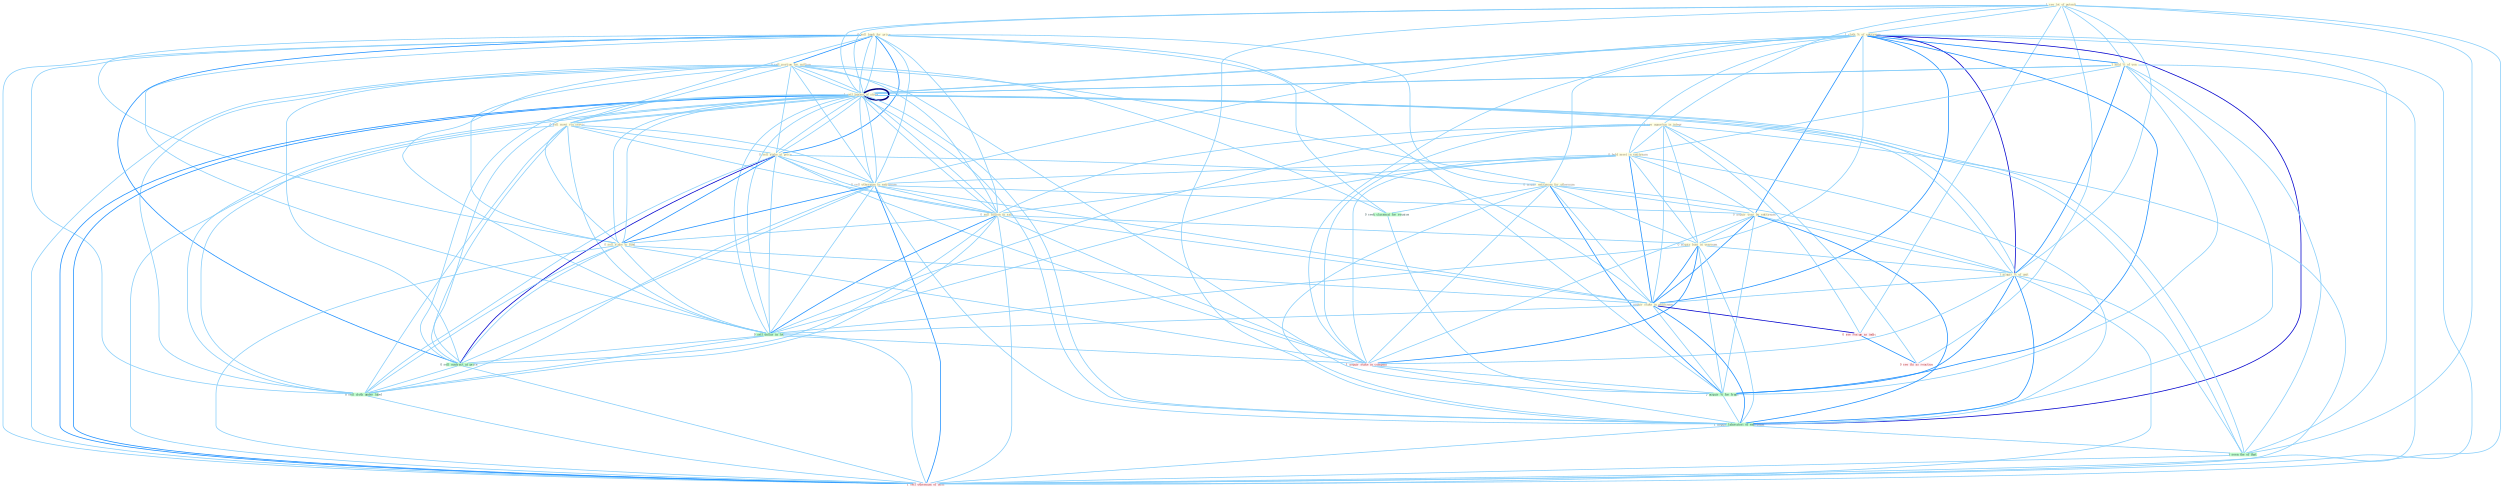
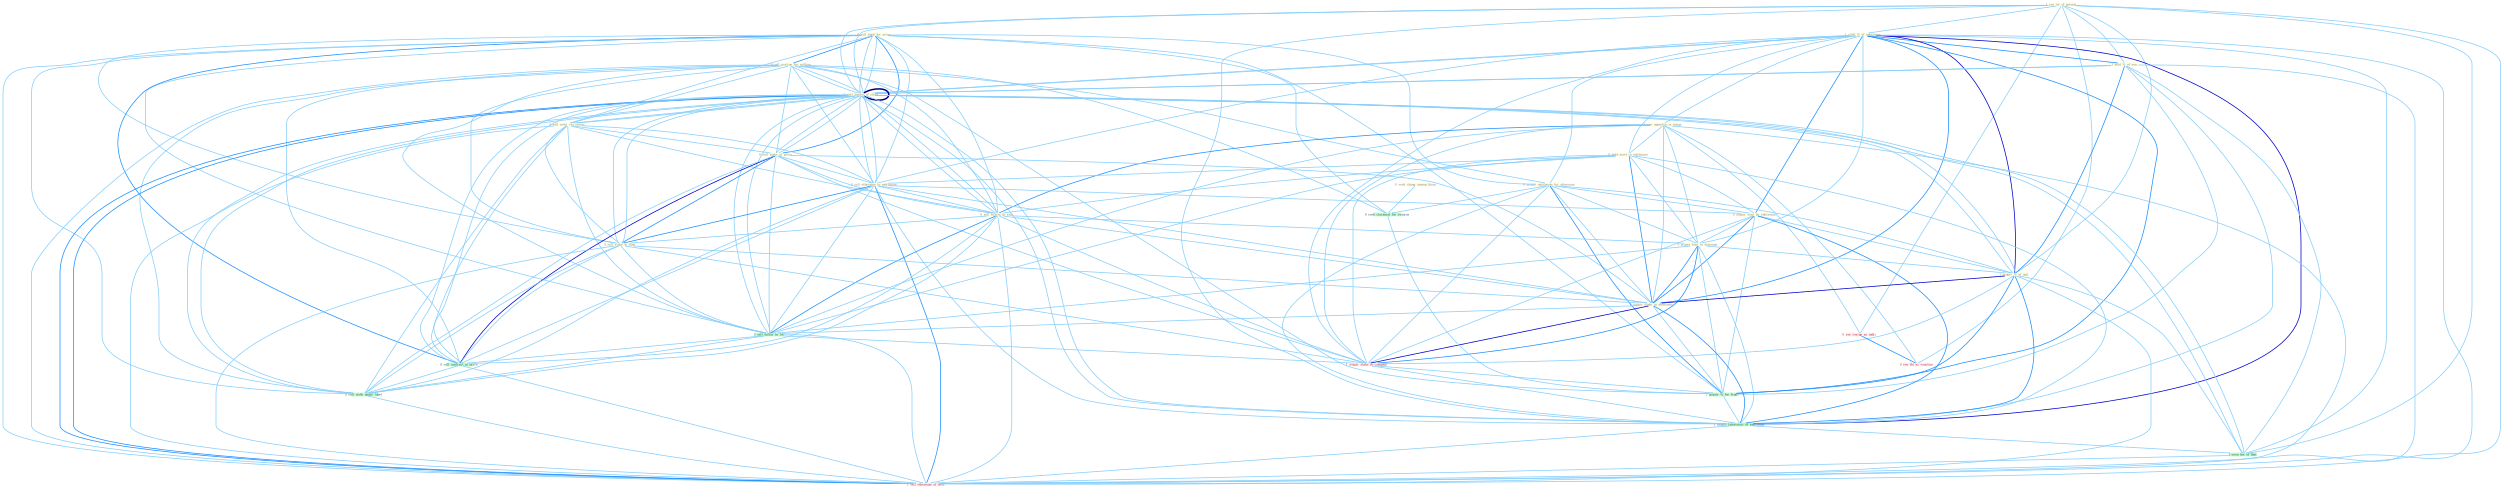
  graph {
    node [color="#ffffe0" fixedsize=true fontcolor="#8b7d6b" fontsize=4 shape=polygon style=filled]
    edge [color="#87cefa" w=1]
+   "0_seek_chang_among_thing " [height=.06 width=.5]
    "0_sell_bank_for_price " [height=.06 width=.5]
    "1_see_lot_of_potenti " [height=.06 width=.5]
    n4 [height=.06 label="1_cloth_%_of_entitynam" width=.5]
    "0_sell_portion_for_million " [height=.06 width=.5]
    "1_hold_%_of_yen " [height=.06 width=.5]
    "1_sell_basket_of_stock " [height=.06 width=.5]
    "0_sell_movi_via_servic " [height=.06 width=.5]
    "1_see_opportun_in_integr " [height=.06 width=.5]
    "0_sell_stake_at_price " [height=.06 width=.5]
    "0_hold_meet_in_entitynam " [height=.06 width=.5]
    "0_acquir_entitynam_for_othernum " [height=.06 width=.5]
    "0_sell_othernum_to_entitynam " [height=.06 width=.5]
    "0_sell_billion_in_sale " [height=.06 width=.5]
    "0_acquir_year_by_entitynam " [height=.06 width=.5]
    "0_acquir_busi_in_yearnum " [height=.06 width=.5]
    "1_acquir_%_of_unit " [height=.06 width=.5]
    "0_sell_stake_to_fund " [height=.06 width=.5]
    "1_acquir_stake_in_entitynam " [height=.06 width=.5]
    "0_see_resign_as_indic " [color="#fff0f5" fontcolor="#b22222" height=.06 width=.5]
    "1_acquir_stake_in_compani " [color="#fff0f5" fontcolor="#b22222" height=.06 width=.5]
    "1_sell_othernum_of_offic " [color="#fff0f5" fontcolor="#b22222" height=.06 width=.5]
    "0_see_thi_as_reaction " [color="#fff0f5" fontcolor="#b22222" height=.06 width=.5]
    "0_seek_classmat_for_reunion " [color="#BDFCC9" fontcolor="#2f4f4f" height=.06 width=.5]
    "0_sell_dollar_in_lot " [color="#BDFCC9" fontcolor="#2f4f4f" height=.06 width=.5]
    "0_acquir_%_for_franc " [color="#BDFCC9" fontcolor="#2f4f4f" height=.06 width=.5]
    "0_sell_contract_at_price " [color="#BDFCC9" fontcolor="#2f4f4f" height=.06 width=.5]
    "0_sell_cloth_under_label " [color="#BDFCC9" fontcolor="#2f4f4f" height=.06 width=.5]
    "1_acquir_laboratori_of_entitynam " [color="#BDFCC9" fontcolor="#2f4f4f" height=.06 width=.5]
    "1_seen_the_of_that " [color="#BDFCC9" fontcolor="#2f4f4f" height=.06 width=.5]
    subgraph sub_1 {
+     "0_seek_chang_among_thing "
      "0_sell_bank_for_price "
      "1_see_lot_of_potenti "
      n4
      "0_sell_portion_for_million "
      "1_hold_%_of_yen "
      "1_sell_basket_of_stock "
      "0_sell_movi_via_servic "
      "1_see_opportun_in_integr "
      "0_sell_stake_at_price "
      "0_hold_meet_in_entitynam "
      "0_acquir_entitynam_for_othernum "
      "0_sell_othernum_to_entitynam "
      "0_sell_billion_in_sale "
      "0_acquir_year_by_entitynam "
      "0_acquir_busi_in_yearnum "
      "1_acquir_%_of_unit "
      "0_sell_stake_to_fund "
      "1_acquir_stake_in_entitynam "
    }
    subgraph sub_2 {
      "1_sell_basket_of_stock "
      "0_see_resign_as_indic "
      "1_acquir_stake_in_compani "
      "1_sell_othernum_of_offic "
      "0_see_thi_as_reaction "
    }
+   "0_seek_chang_among_thing " -- "0_seek_classmat_for_reunion "
    "0_sell_bank_for_price " -- "0_sell_portion_for_million " [color="#1e90ff" w=2]
    "0_sell_bank_for_price " -- "1_sell_basket_of_stock "
    "0_sell_bank_for_price " -- "1_sell_basket_of_stock "
    "0_sell_bank_for_price " -- "0_sell_movi_via_servic "
    "0_sell_bank_for_price " -- "0_sell_stake_at_price " [color="#1e90ff" w=2]
    "0_sell_bank_for_price " -- "0_acquir_entitynam_for_othernum "
    "0_sell_bank_for_price " -- "0_sell_othernum_to_entitynam "
    "0_sell_bank_for_price " -- "0_sell_billion_in_sale "
    "0_sell_bank_for_price " -- "0_sell_stake_to_fund "
    "0_sell_bank_for_price " -- "1_sell_othernum_of_offic "
    "0_sell_bank_for_price " -- "0_seek_classmat_for_reunion "
    "0_sell_bank_for_price " -- "0_sell_dollar_in_lot "
    "0_sell_bank_for_price " -- "0_acquir_%_for_franc "
    "0_sell_bank_for_price " -- "0_sell_contract_at_price " [color="#1e90ff" w=2]
    "0_sell_bank_for_price " -- "0_sell_cloth_under_label "
    "1_see_lot_of_potenti " -- n4
    "1_see_lot_of_potenti " -- "1_hold_%_of_yen "
    "1_see_lot_of_potenti " -- "1_sell_basket_of_stock "
    "1_see_lot_of_potenti " -- "1_sell_basket_of_stock "
-   "1_see_lot_of_potenti " -- "1_see_opportun_in_integr "
+   n4 -- "1_see_opportun_in_integr "
    "1_see_lot_of_potenti " -- "1_acquir_%_of_unit "
    "1_see_lot_of_potenti " -- "0_see_resign_as_indic "
    "1_see_lot_of_potenti " -- "1_sell_othernum_of_offic "
    "1_see_lot_of_potenti " -- "0_see_thi_as_reaction "
    "1_see_lot_of_potenti " -- "1_acquir_laboratori_of_entitynam "
    "1_see_lot_of_potenti " -- "1_seen_the_of_that "
    n4 -- "1_hold_%_of_yen " [color="#1e90ff" w=2]
    n4 -- "1_sell_basket_of_stock "
    n4 -- "1_sell_basket_of_stock "
    n4 -- "0_hold_meet_in_entitynam "
    n4 -- "0_acquir_entitynam_for_othernum "
    n4 -- "0_sell_othernum_to_entitynam "
    n4 -- "0_acquir_year_by_entitynam " [color="#1e90ff" w=2]
    n4 -- "0_acquir_busi_in_yearnum "
    n4 -- "1_acquir_%_of_unit " [color="#0000cd" w=3]
    n4 -- "1_acquir_stake_in_entitynam " [color="#1e90ff" w=2]
    n4 -- "1_acquir_stake_in_compani "
    n4 -- "1_sell_othernum_of_offic "
    n4 -- "0_acquir_%_for_franc " [color="#1e90ff" w=2]
    n4 -- "1_acquir_laboratori_of_entitynam " [color="#0000cd" w=3]
    n4 -- "1_seen_the_of_that "
    "0_sell_portion_for_million " -- "1_sell_basket_of_stock "
    "0_sell_portion_for_million " -- "1_sell_basket_of_stock "
    "0_sell_portion_for_million " -- "0_sell_movi_via_servic "
    "0_sell_portion_for_million " -- "0_sell_stake_at_price "
    "0_sell_portion_for_million " -- "0_acquir_entitynam_for_othernum "
    "0_sell_portion_for_million " -- "0_sell_othernum_to_entitynam "
    "0_sell_portion_for_million " -- "0_sell_billion_in_sale "
    "0_sell_portion_for_million " -- "0_sell_stake_to_fund "
    "0_sell_portion_for_million " -- "1_sell_othernum_of_offic "
    "0_sell_portion_for_million " -- "0_seek_classmat_for_reunion "
    "0_sell_portion_for_million " -- "0_sell_dollar_in_lot "
    "0_sell_portion_for_million " -- "0_acquir_%_for_franc "
    "0_sell_portion_for_million " -- "0_sell_contract_at_price "
    "0_sell_portion_for_million " -- "0_sell_cloth_under_label "
    "1_hold_%_of_yen " -- "1_sell_basket_of_stock "
    "1_hold_%_of_yen " -- "1_sell_basket_of_stock "
-   "1_hold_%_of_yen " -- "0_hold_meet_in_entitynam "
    "1_hold_%_of_yen " -- "1_acquir_%_of_unit " [color="#1e90ff" w=2]
    "1_hold_%_of_yen " -- "1_sell_othernum_of_offic "
    "1_hold_%_of_yen " -- "0_acquir_%_for_franc "
    "1_hold_%_of_yen " -- "1_acquir_laboratori_of_entitynam "
    "1_hold_%_of_yen " -- "1_seen_the_of_that "
    "1_sell_basket_of_stock " -- "1_sell_basket_of_stock " [color="#000080" style=bold w=4]
    "1_sell_basket_of_stock " -- "0_sell_movi_via_servic "
    "1_sell_basket_of_stock " -- "0_sell_stake_at_price "
    "1_sell_basket_of_stock " -- "0_sell_othernum_to_entitynam "
    "1_sell_basket_of_stock " -- "0_sell_billion_in_sale "
    "1_sell_basket_of_stock " -- "1_acquir_%_of_unit "
    "1_sell_basket_of_stock " -- "0_sell_stake_to_fund "
    "1_sell_basket_of_stock " -- "1_sell_othernum_of_offic " [color="#1e90ff" w=2]
    "1_sell_basket_of_stock " -- "1_sell_othernum_of_offic " [color="#1e90ff" w=2]
    "1_sell_basket_of_stock " -- "0_sell_dollar_in_lot "
    "1_sell_basket_of_stock " -- "0_sell_dollar_in_lot "
    "1_sell_basket_of_stock " -- "0_sell_contract_at_price "
    "1_sell_basket_of_stock " -- "0_sell_contract_at_price "
    "1_sell_basket_of_stock " -- "0_sell_cloth_under_label "
    "1_sell_basket_of_stock " -- "0_sell_cloth_under_label "
    "1_sell_basket_of_stock " -- "1_acquir_laboratori_of_entitynam "
    "1_sell_basket_of_stock " -- "1_acquir_laboratori_of_entitynam "
    "1_sell_basket_of_stock " -- "1_seen_the_of_that "
    "1_sell_basket_of_stock " -- "1_seen_the_of_that "
    "0_sell_movi_via_servic " -- "1_sell_basket_of_stock "
    "0_sell_movi_via_servic " -- "0_sell_stake_at_price "
    "0_sell_movi_via_servic " -- "0_sell_othernum_to_entitynam "
    "0_sell_movi_via_servic " -- "0_sell_billion_in_sale "
    "0_sell_movi_via_servic " -- "0_sell_stake_to_fund "
    "0_sell_movi_via_servic " -- "1_sell_othernum_of_offic "
    "0_sell_movi_via_servic " -- "0_sell_dollar_in_lot "
    "0_sell_movi_via_servic " -- "0_sell_contract_at_price "
    "0_sell_movi_via_servic " -- "0_sell_cloth_under_label "
    "1_see_opportun_in_integr " -- "0_hold_meet_in_entitynam "
-   "1_see_opportun_in_integr " -- "0_sell_billion_in_sale "
+   "1_see_opportun_in_integr " -- "0_sell_billion_in_sale " [color="#1e90ff"]
    "1_see_opportun_in_integr " -- "0_acquir_busi_in_yearnum "
    "1_see_opportun_in_integr " -- "1_acquir_stake_in_entitynam "
    "1_see_opportun_in_integr " -- "0_see_resign_as_indic "
    "1_see_opportun_in_integr " -- "1_acquir_stake_in_compani "
    "1_see_opportun_in_integr " -- "1_sell_othernum_of_offic "
    "1_see_opportun_in_integr " -- "0_see_thi_as_reaction "
    "1_see_opportun_in_integr " -- "0_sell_dollar_in_lot "
    "0_sell_stake_at_price " -- "1_sell_basket_of_stock "
    "0_sell_stake_at_price " -- "0_sell_othernum_to_entitynam "
    "0_sell_stake_at_price " -- "0_sell_billion_in_sale "
    "0_sell_stake_at_price " -- "0_sell_stake_to_fund " [color="#1e90ff" w=2]
    "0_sell_stake_at_price " -- "1_acquir_stake_in_entitynam "
    "0_sell_stake_at_price " -- "1_acquir_stake_in_compani "
    "0_sell_stake_at_price " -- "0_sell_dollar_in_lot "
    "0_sell_stake_at_price " -- "0_sell_contract_at_price " [color="#0000cd" w=3]
    "0_sell_stake_at_price " -- "0_sell_cloth_under_label "
    "0_hold_meet_in_entitynam " -- "0_sell_othernum_to_entitynam "
    "0_hold_meet_in_entitynam " -- "0_sell_billion_in_sale "
    "0_hold_meet_in_entitynam " -- "0_acquir_year_by_entitynam "
    "0_hold_meet_in_entitynam " -- "0_acquir_busi_in_yearnum "
    "0_hold_meet_in_entitynam " -- "1_acquir_stake_in_entitynam " [color="#1e90ff" w=2]
    "0_hold_meet_in_entitynam " -- "1_acquir_stake_in_compani "
    "0_hold_meet_in_entitynam " -- "0_sell_dollar_in_lot "
    "0_hold_meet_in_entitynam " -- "1_acquir_laboratori_of_entitynam "
    "0_acquir_entitynam_for_othernum " -- "0_acquir_year_by_entitynam "
    "0_acquir_entitynam_for_othernum " -- "0_acquir_busi_in_yearnum "
    "0_acquir_entitynam_for_othernum " -- "1_acquir_%_of_unit "
    "0_acquir_entitynam_for_othernum " -- "1_acquir_stake_in_entitynam "
    "0_acquir_entitynam_for_othernum " -- "1_acquir_stake_in_compani "
    "0_acquir_entitynam_for_othernum " -- "0_seek_classmat_for_reunion "
    "0_acquir_entitynam_for_othernum " -- "0_acquir_%_for_franc " [color="#1e90ff" w=2]
    "0_acquir_entitynam_for_othernum " -- "1_acquir_laboratori_of_entitynam "
    "0_sell_othernum_to_entitynam " -- "1_sell_basket_of_stock "
    "0_sell_othernum_to_entitynam " -- "0_sell_billion_in_sale "
    "0_sell_othernum_to_entitynam " -- "0_acquir_year_by_entitynam "
    "0_sell_othernum_to_entitynam " -- "0_sell_stake_to_fund " [color="#1e90ff" w=2]
    "0_sell_othernum_to_entitynam " -- "1_acquir_stake_in_entitynam "
    "0_sell_othernum_to_entitynam " -- "1_sell_othernum_of_offic " [color="#1e90ff" w=2]
    "0_sell_othernum_to_entitynam " -- "0_sell_dollar_in_lot "
    "0_sell_othernum_to_entitynam " -- "0_sell_contract_at_price "
    "0_sell_othernum_to_entitynam " -- "0_sell_cloth_under_label "
    "0_sell_othernum_to_entitynam " -- "1_acquir_laboratori_of_entitynam "
    "0_sell_billion_in_sale " -- "1_sell_basket_of_stock "
    "0_sell_billion_in_sale " -- "0_acquir_busi_in_yearnum "
    "0_sell_billion_in_sale " -- "0_sell_stake_to_fund "
    "0_sell_billion_in_sale " -- "1_acquir_stake_in_entitynam "
    "0_sell_billion_in_sale " -- "1_acquir_stake_in_compani "
    "0_sell_billion_in_sale " -- "1_sell_othernum_of_offic "
    "0_sell_billion_in_sale " -- "0_sell_dollar_in_lot " [color="#1e90ff" w=2]
    "0_sell_billion_in_sale " -- "0_sell_contract_at_price "
    "0_sell_billion_in_sale " -- "0_sell_cloth_under_label "
    "0_acquir_year_by_entitynam " -- "0_acquir_busi_in_yearnum "
    "0_acquir_year_by_entitynam " -- "1_acquir_%_of_unit "
    "0_acquir_year_by_entitynam " -- "1_acquir_stake_in_entitynam " [color="#1e90ff" w=2]
    "0_acquir_year_by_entitynam " -- "1_acquir_stake_in_compani "
    "0_acquir_year_by_entitynam " -- "0_acquir_%_for_franc "
    "0_acquir_year_by_entitynam " -- "1_acquir_laboratori_of_entitynam " [color="#1e90ff" w=2]
    "0_acquir_busi_in_yearnum " -- "1_acquir_%_of_unit "
    "0_acquir_busi_in_yearnum " -- "1_acquir_stake_in_entitynam " [color="#1e90ff" w=2]
    "0_acquir_busi_in_yearnum " -- "1_acquir_stake_in_compani " [color="#1e90ff" w=2]
    "0_acquir_busi_in_yearnum " -- "0_sell_dollar_in_lot "
    "0_acquir_busi_in_yearnum " -- "0_acquir_%_for_franc "
    "0_acquir_busi_in_yearnum " -- "1_acquir_laboratori_of_entitynam "
    "1_acquir_%_of_unit " -- "1_sell_basket_of_stock "
-   "1_acquir_%_of_unit " -- "1_acquir_stake_in_entitynam "
+   "1_acquir_%_of_unit " -- "1_acquir_stake_in_entitynam " [color="#0000cd"]
    "1_acquir_%_of_unit " -- "1_acquir_stake_in_compani "
    "1_acquir_%_of_unit " -- "1_sell_othernum_of_offic "
    "1_acquir_%_of_unit " -- "0_acquir_%_for_franc " [color="#1e90ff" w=2]
    "1_acquir_%_of_unit " -- "1_acquir_laboratori_of_entitynam " [color="#1e90ff" w=2]
    "1_acquir_%_of_unit " -- "1_seen_the_of_that "
    "0_sell_stake_to_fund " -- "1_sell_basket_of_stock "
    "0_sell_stake_to_fund " -- "1_acquir_stake_in_entitynam "
    "0_sell_stake_to_fund " -- "1_acquir_stake_in_compani "
    "0_sell_stake_to_fund " -- "1_sell_othernum_of_offic "
    "0_sell_stake_to_fund " -- "0_sell_dollar_in_lot "
    "0_sell_stake_to_fund " -- "0_sell_contract_at_price "
    "0_sell_stake_to_fund " -- "0_sell_cloth_under_label "
-   "1_acquir_stake_in_entitynam " -- "0_see_resign_as_indic " [color="#0000cd" w=3]
+   "1_acquir_stake_in_entitynam " -- "1_acquir_stake_in_compani " [color="#0000cd" w=3]
    "1_acquir_stake_in_entitynam " -- "0_sell_dollar_in_lot "
    "1_acquir_stake_in_entitynam " -- "0_acquir_%_for_franc "
    "1_acquir_stake_in_entitynam " -- "1_acquir_laboratori_of_entitynam " [color="#1e90ff" w=2]
    "0_see_resign_as_indic " -- "0_see_thi_as_reaction " [color="#1e90ff" w=2]
    "1_acquir_stake_in_compani " -- "0_acquir_%_for_franc "
    "1_acquir_stake_in_compani " -- "1_acquir_laboratori_of_entitynam "
    "0_seek_classmat_for_reunion " -- "0_acquir_%_for_franc "
    "0_sell_dollar_in_lot " -- "1_acquir_stake_in_compani "
    "0_sell_dollar_in_lot " -- "1_sell_othernum_of_offic "
    "0_sell_dollar_in_lot " -- "0_sell_contract_at_price "
    "0_sell_dollar_in_lot " -- "0_sell_cloth_under_label "
    "0_acquir_%_for_franc " -- "1_acquir_laboratori_of_entitynam "
    "0_sell_contract_at_price " -- "1_sell_othernum_of_offic "
    "0_sell_contract_at_price " -- "0_sell_cloth_under_label "
    "0_sell_cloth_under_label " -- "1_sell_othernum_of_offic "
    "1_acquir_laboratori_of_entitynam " -- "1_sell_othernum_of_offic "
    "1_acquir_laboratori_of_entitynam " -- "1_seen_the_of_that "
    "1_seen_the_of_that " -- "1_sell_othernum_of_offic "
  }
